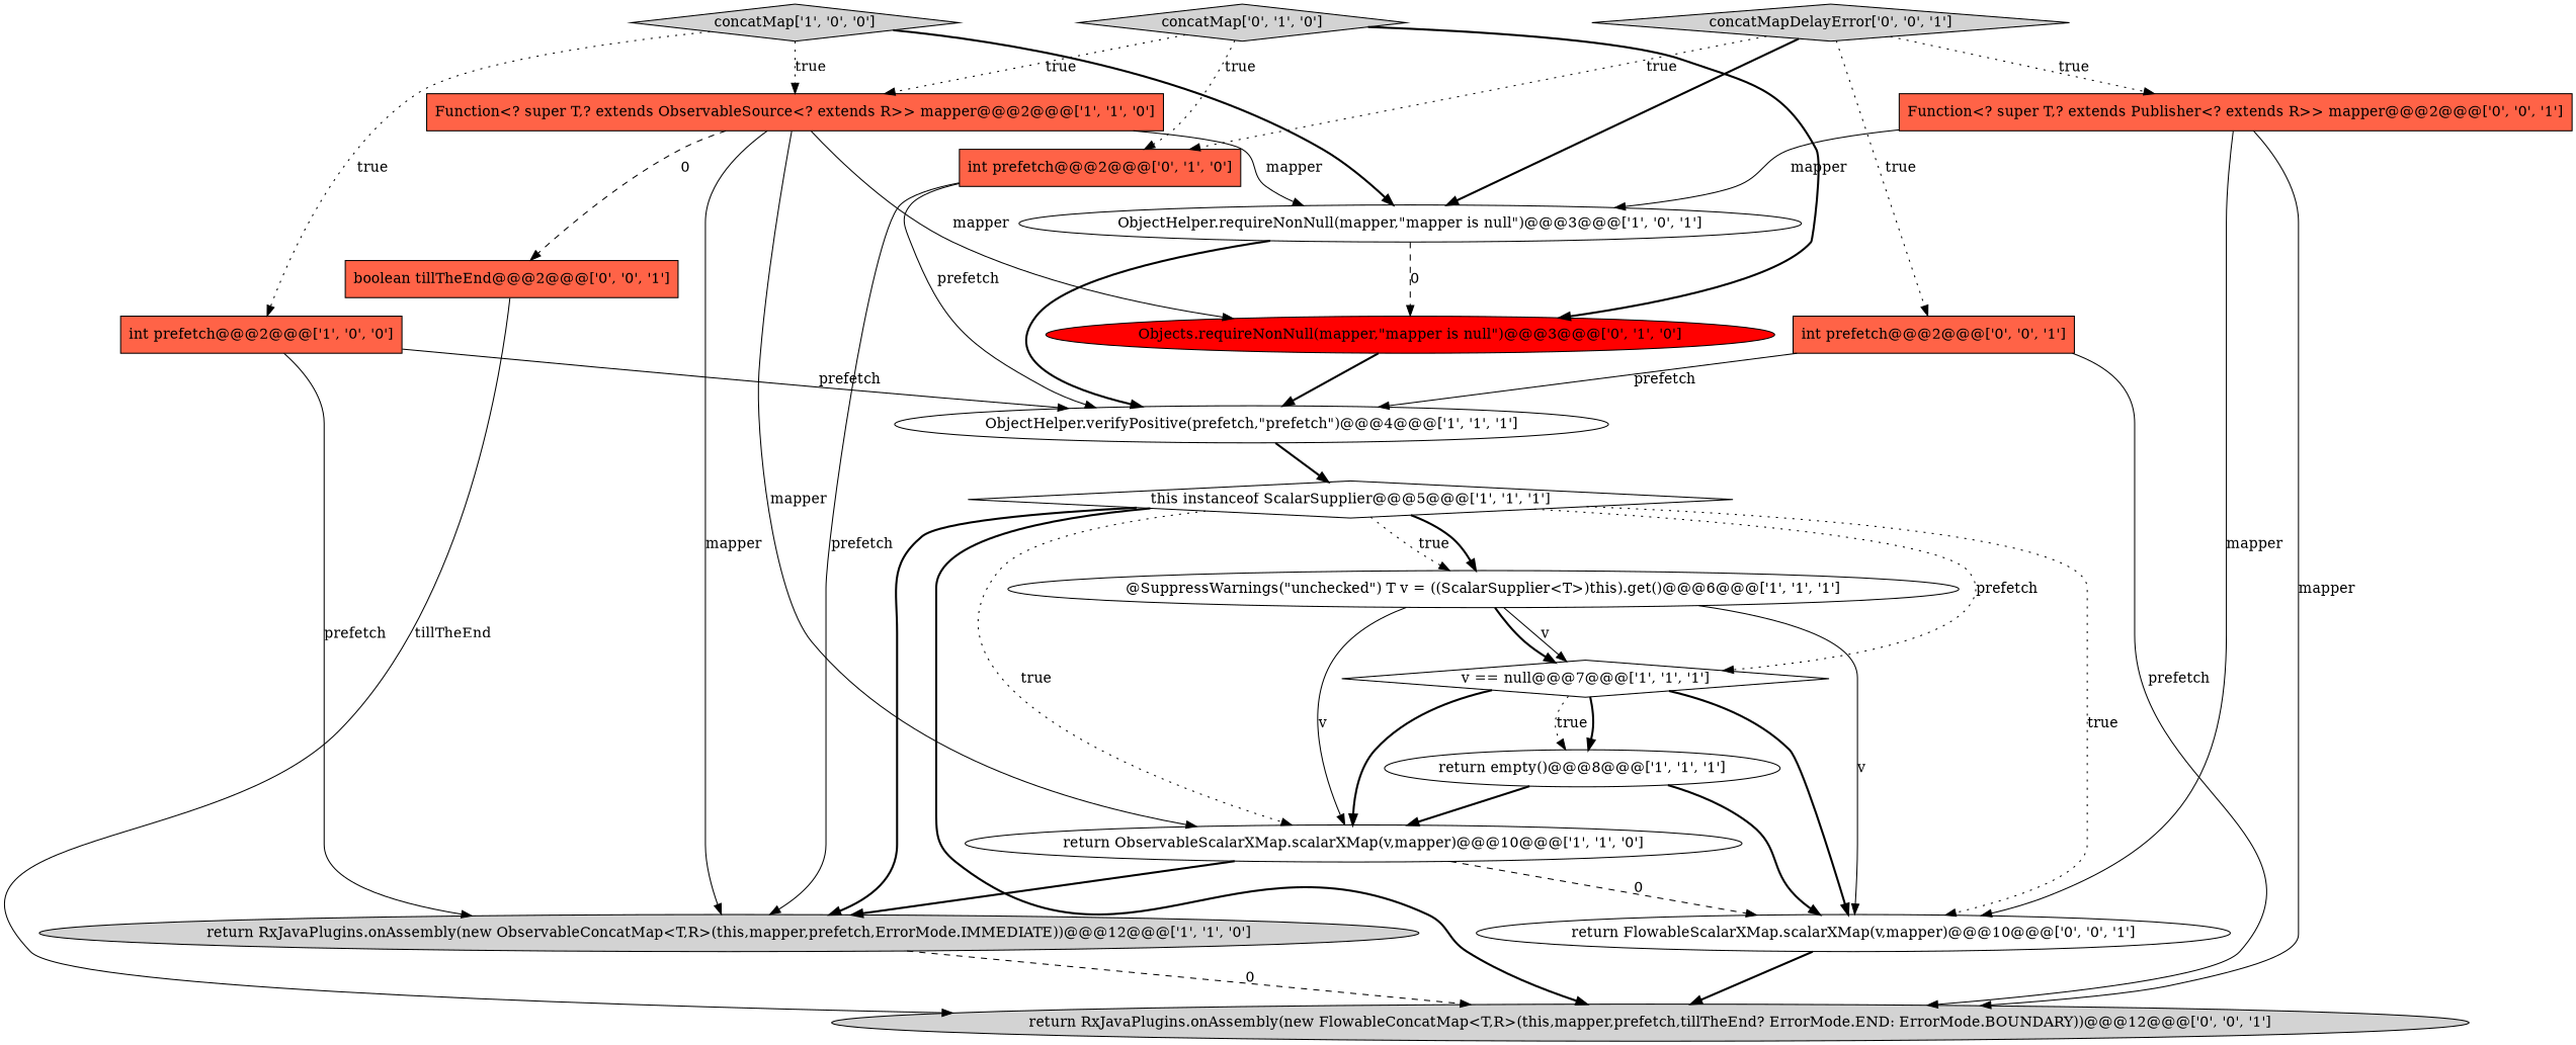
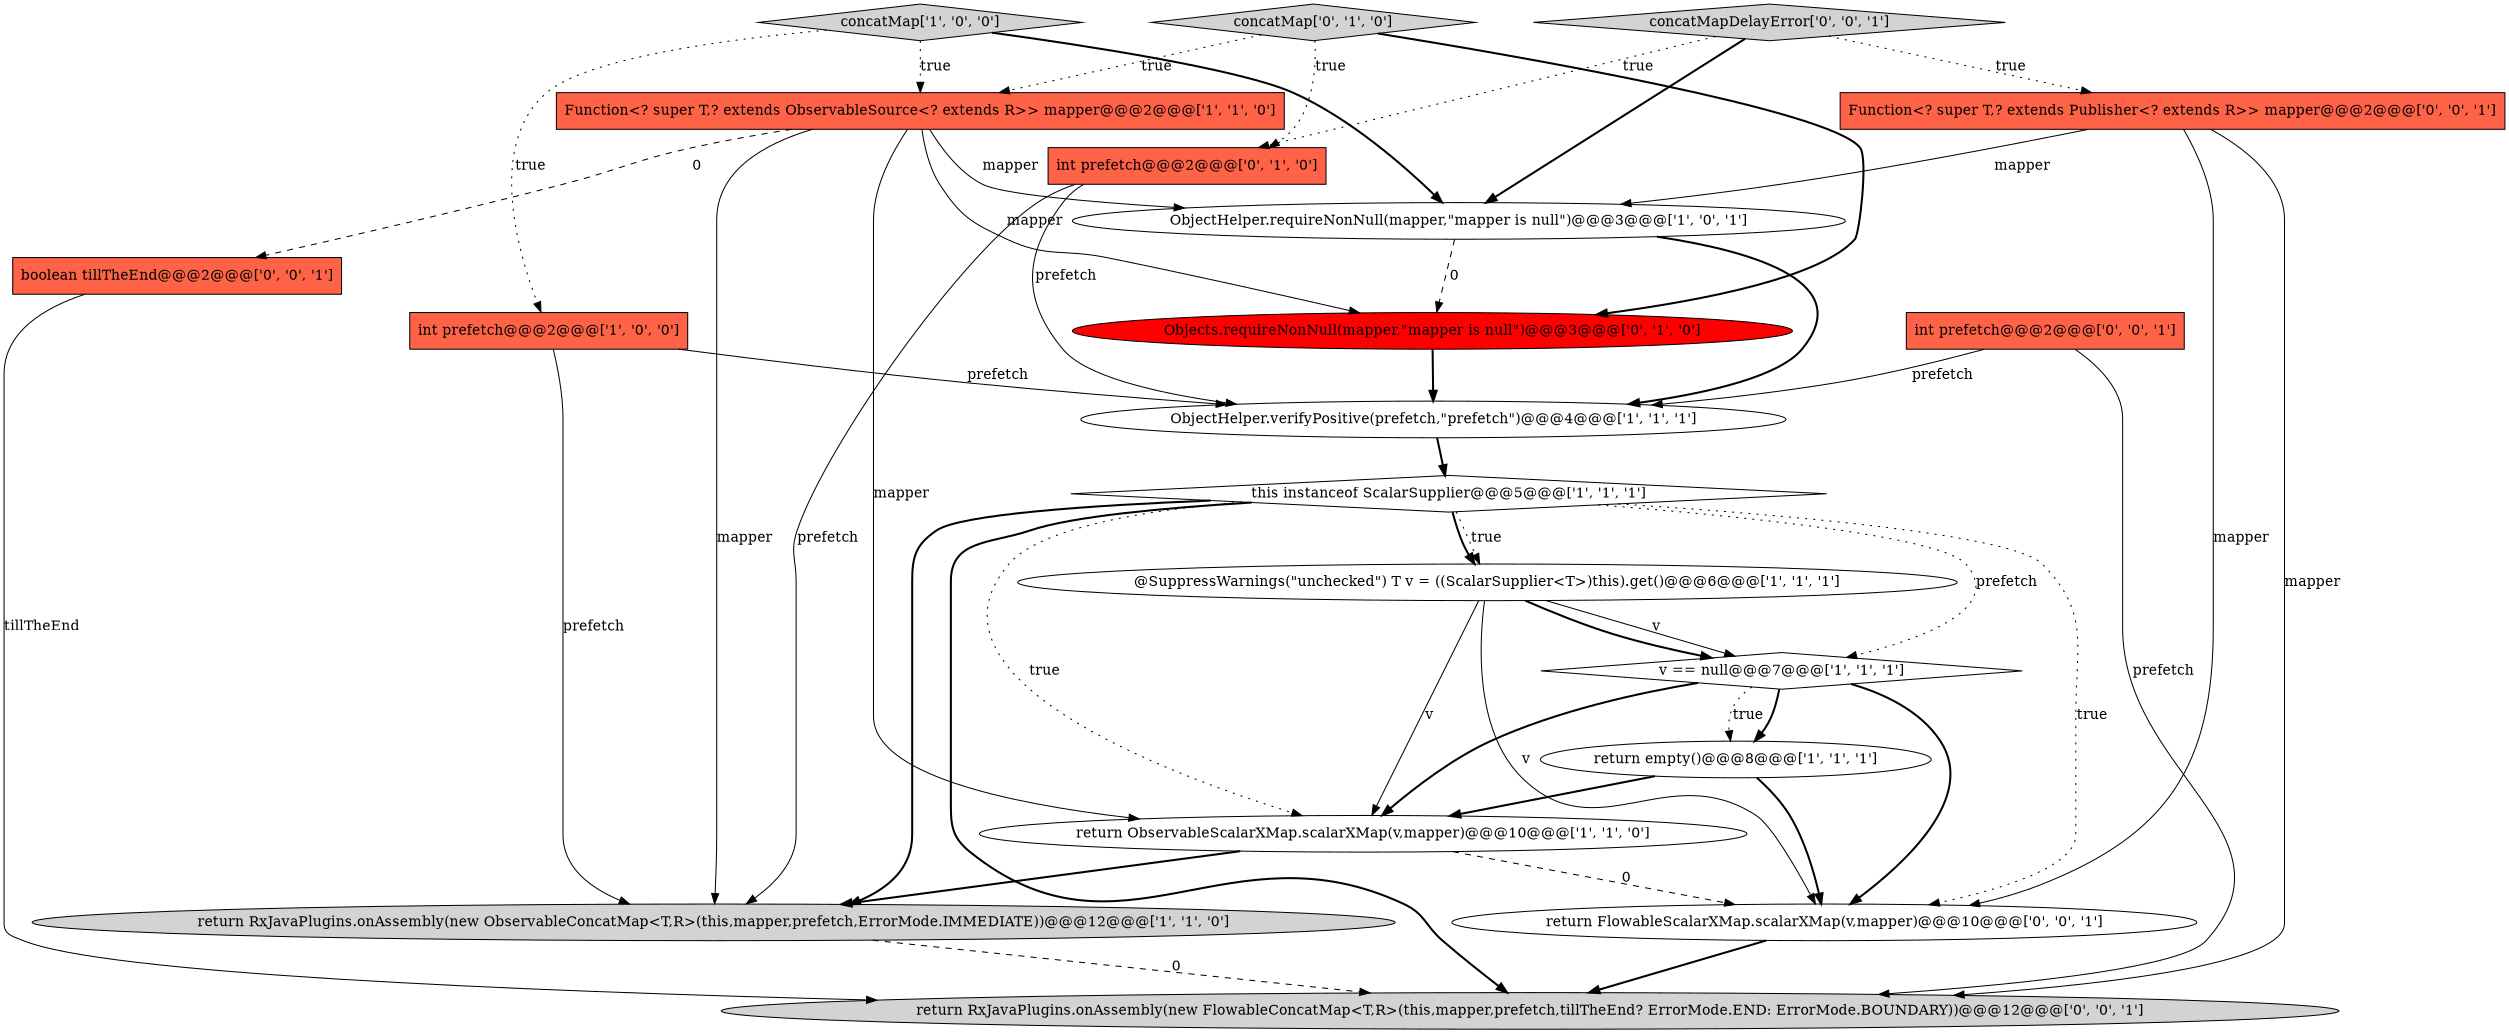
  digraph {
    node [fillcolor=white shape=ellipse style=filled]
    edge [style=bold]
    n1 [fillcolor=lightgray label="concatMap['0', '1', '0']" shape=diamond]
    n2 [fillcolor=tomato label="Function<? super T,? extends ObservableSource<? extends R>> mapper@@@2@@@['1', '1', '0']" shape=box]
    n3 [fillcolor=tomato label="int prefetch@@@2@@@['0', '1', '0']" shape=box]
    n4 [fillcolor=red label="Objects.requireNonNull(mapper,\"mapper is null\")@@@3@@@['0', '1', '0']"]
    n5 [label="return ObservableScalarXMap.scalarXMap(v,mapper)@@@10@@@['1', '1', '0']"]
    n6 [label="ObjectHelper.requireNonNull(mapper,\"mapper is null\")@@@3@@@['1', '0', '1']"]
    n7 [fillcolor=tomato label="boolean tillTheEnd@@@2@@@['0', '0', '1']" shape=box]
    n8 [fillcolor=lightgray label="return RxJavaPlugins.onAssembly(new ObservableConcatMap<T,R>(this,mapper,prefetch,ErrorMode.IMMEDIATE))@@@12@@@['1', '1', '0']"]
    n9 [label="ObjectHelper.verifyPositive(prefetch,\"prefetch\")@@@4@@@['1', '1', '1']"]
    n10 [label="return FlowableScalarXMap.scalarXMap(v,mapper)@@@10@@@['0', '0', '1']"]
    n11 [fillcolor=lightgray label="return RxJavaPlugins.onAssembly(new FlowableConcatMap<T,R>(this,mapper,prefetch,tillTheEnd? ErrorMode.END: ErrorMode.BOUNDARY))@@@12@@@['0', '0', '1']"]
    n12 [label="return empty()@@@8@@@['1', '1', '1']"]
    n13 [label="this instanceof ScalarSupplier@@@5@@@['1', '1', '1']" shape=diamond]
    n14 [label="v == null@@@7@@@['1', '1', '1']" shape=diamond]
    n15 [label="@SuppressWarnings(\"unchecked\") T v = ((ScalarSupplier<T>)this).get()@@@6@@@['1', '1', '1']"]
    n16 [fillcolor=lightgray label="concatMapDelayError['0', '0', '1']" shape=diamond]
    n17 [fillcolor=tomato label="Function<? super T,? extends Publisher<? extends R>> mapper@@@2@@@['0', '0', '1']" shape=box]
    n18 [fillcolor=tomato label="int prefetch@@@2@@@['0', '0', '1']" shape=box]
    n19 [fillcolor=tomato label="int prefetch@@@2@@@['1', '0', '0']" shape=box]
    n20 [fillcolor=lightgray label="concatMap['1', '0', '0']" shape=diamond]
    n1 -> n2 [label=true style=dotted]
    n1 -> n3 [label=true style=dotted]
    n1 -> n4
    n2 -> n4 [label=mapper style=solid]
    n2 -> n5 [label=mapper style=solid]
    n2 -> n6 [label=mapper style=solid]
    n2 -> n7 [label=0 style=dashed]
    n2 -> n8 [label=mapper style=solid]
    n3 -> n8 [label=prefetch style=solid]
    n3 -> n9 [label=prefetch style=solid]
    n4 -> n9
    n5 -> n8
    n5 -> n10 [label=0 style=dashed]
    n6 -> n4 [label=0 style=dashed]
    n6 -> n9
    n7 -> n11 [label=tillTheEnd style=solid]
    n8 -> n11 [label=0 style=dashed]
    n9 -> n13
    n10 -> n11
    n12 -> n5
    n12 -> n10
    n13 -> n5 [label=true style=dotted]
    n13 -> n8
    n13 -> n10 [label=true style=dotted]
    n13 -> n11
    n13 -> n14 [label=prefetch style=dotted]
    n13 -> n15 [label=true style=dotted]
    n13 -> n15
    n14 -> n5
    n14 -> n10
    n14 -> n12
    n14 -> n12 [label=true style=dotted]
    n15 -> n5 [label=v style=solid]
    n15 -> n10 [label=v style=solid]
    n15 -> n14 [label=v style=solid]
    n15 -> n14
    n16 -> n3 [label=true style=dotted]
    n16 -> n6
    n16 -> n17 [label=true style=dotted]
-   n16 -> n18 [label=true style=dotted]
    n17 -> n6 [label=mapper style=solid]
    n17 -> n10 [label=mapper style=solid]
    n17 -> n11 [label=mapper style=solid]
    n18 -> n9 [label=prefetch style=solid]
    n18 -> n11 [label=prefetch style=solid]
    n19 -> n8 [label=prefetch style=solid]
    n19 -> n9 [label=prefetch style=solid]
    n20 -> n2 [label=true style=dotted]
    n20 -> n6
    n20 -> n19 [label=true style=dotted]
  }
